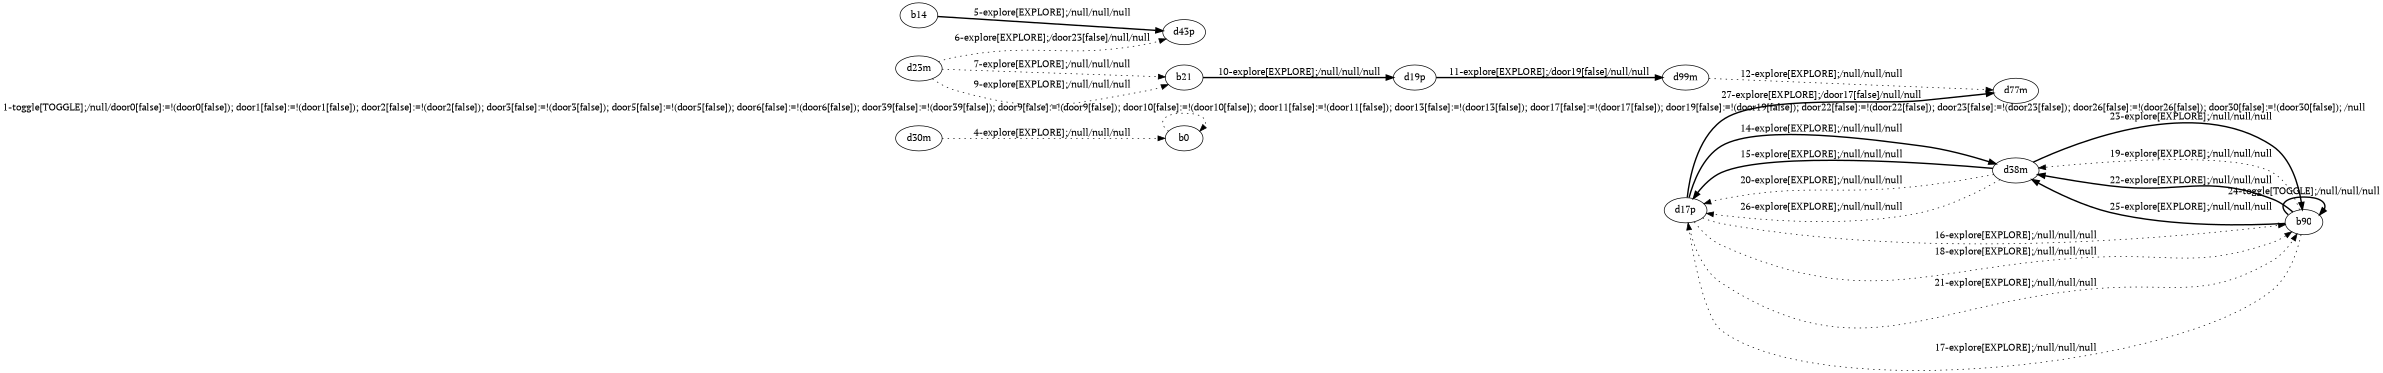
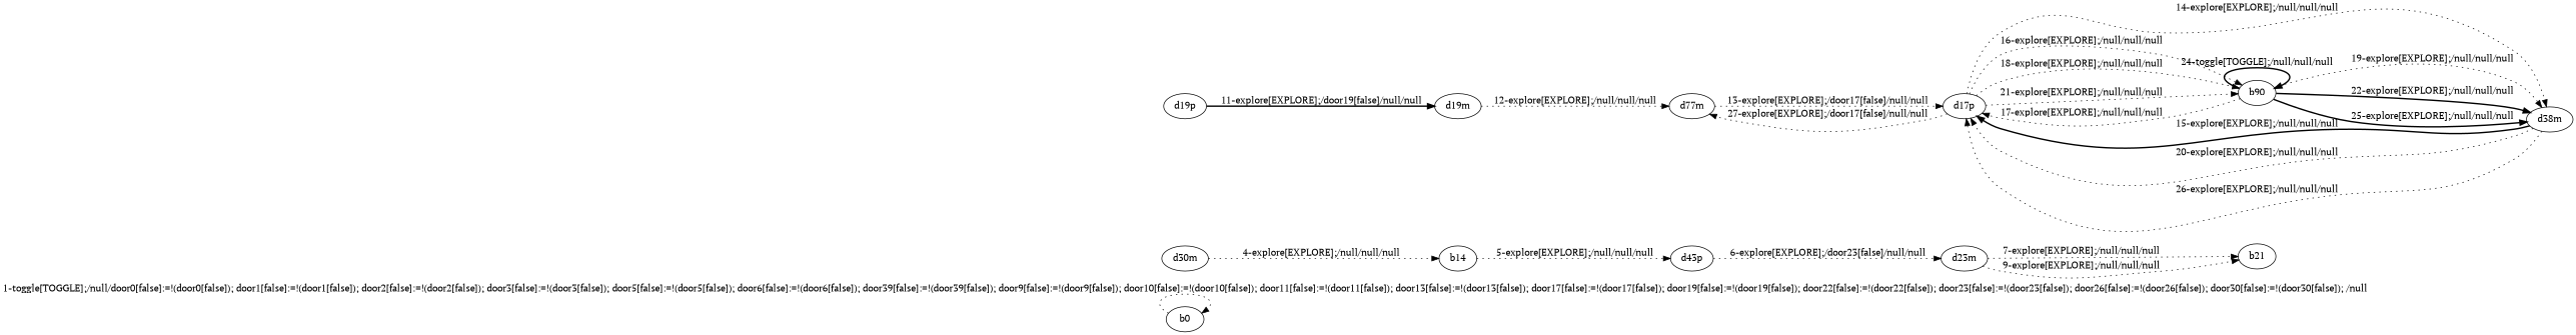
  digraph {
    fontname="PT Serif"
    rankdir=LR
    node [fontname="PT Serif"]
    edge [fontname="PT Serif" style=dotted]
    b0
    d30m
    b14
    n4 [label=d43p]
    d23m
    b21
    d19p
-   d19m [label=d99m]
+   d19m
    n9 [label=d77m]
    d17p
    n11 [label=d38m]
    b90
    b0 -> b0 [label="1-toggle[TOGGLE];/null/door0[false]:=!(door0[false]); door1[false]:=!(door1[false]); door2[false]:=!(door2[false]); door3[false]:=!(door3[false]); door5[false]:=!(door5[false]); door6[false]:=!(door6[false]); door39[false]:=!(door39[false]); door9[false]:=!(door9[false]); door10[false]:=!(door10[false]); door11[false]:=!(door11[false]); door13[false]:=!(door13[false]); door17[false]:=!(door17[false]); door19[false]:=!(door19[false]); door22[false]:=!(door22[false]); door23[false]:=!(door23[false]); door26[false]:=!(door26[false]); door30[false]:=!(door30[false]); /null"]
-   d30m -> b0 [label="4-explore[EXPLORE];/null/null/null"]
-   b14 -> n4 [label="5-explore[EXPLORE];/null/null/null" style=bold]
-   d23m -> n4 [label="6-explore[EXPLORE];/door23[false]/null/null"]
+   d30m -> b14 [label="4-explore[EXPLORE];/null/null/null"]
+   b14 -> n4 [label="5-explore[EXPLORE];/null/null/null"]
+   n4 -> d23m [label="6-explore[EXPLORE];/door23[false]/null/null"]
    d23m -> b21 [label="7-explore[EXPLORE];/null/null/null"]
    d23m -> b21 [label="9-explore[EXPLORE];/null/null/null"]
-   b21 -> d19p [label="10-explore[EXPLORE];/null/null/null" style=bold]
    d19p -> d19m [label="11-explore[EXPLORE];/door19[false]/null/null" style=bold]
    d19m -> n9 [label="12-explore[EXPLORE];/null/null/null"]
-   d17p -> n9 [label="27-explore[EXPLORE];/door17[false]/null/null" style=bold]
-   d17p -> n11 [label="14-explore[EXPLORE];/null/null/null" style=bold]
+   n9 -> d17p [label="13-explore[EXPLORE];/door17[false]/null/null"]
+   d17p -> n9 [label="27-explore[EXPLORE];/door17[false]/null/null"]
+   d17p -> n11 [label="14-explore[EXPLORE];/null/null/null"]
    d17p -> b90 [label="16-explore[EXPLORE];/null/null/null"]
    d17p -> b90 [label="18-explore[EXPLORE];/null/null/null"]
    d17p -> b90 [label="21-explore[EXPLORE];/null/null/null"]
    n11 -> d17p [label="15-explore[EXPLORE];/null/null/null" style=bold]
    n11 -> d17p [label="20-explore[EXPLORE];/null/null/null"]
    n11 -> d17p [label="26-explore[EXPLORE];/null/null/null"]
-   n11 -> b90 [label="23-explore[EXPLORE];/null/null/null" style=bold]
    b90 -> d17p [label="17-explore[EXPLORE];/null/null/null"]
    b90 -> n11 [label="19-explore[EXPLORE];/null/null/null"]
    b90 -> n11 [label="22-explore[EXPLORE];/null/null/null" style=bold]
    b90 -> n11 [label="25-explore[EXPLORE];/null/null/null" style=bold]
    b90 -> b90 [label="24-toggle[TOGGLE];/null/null/null" style=bold]
  }
